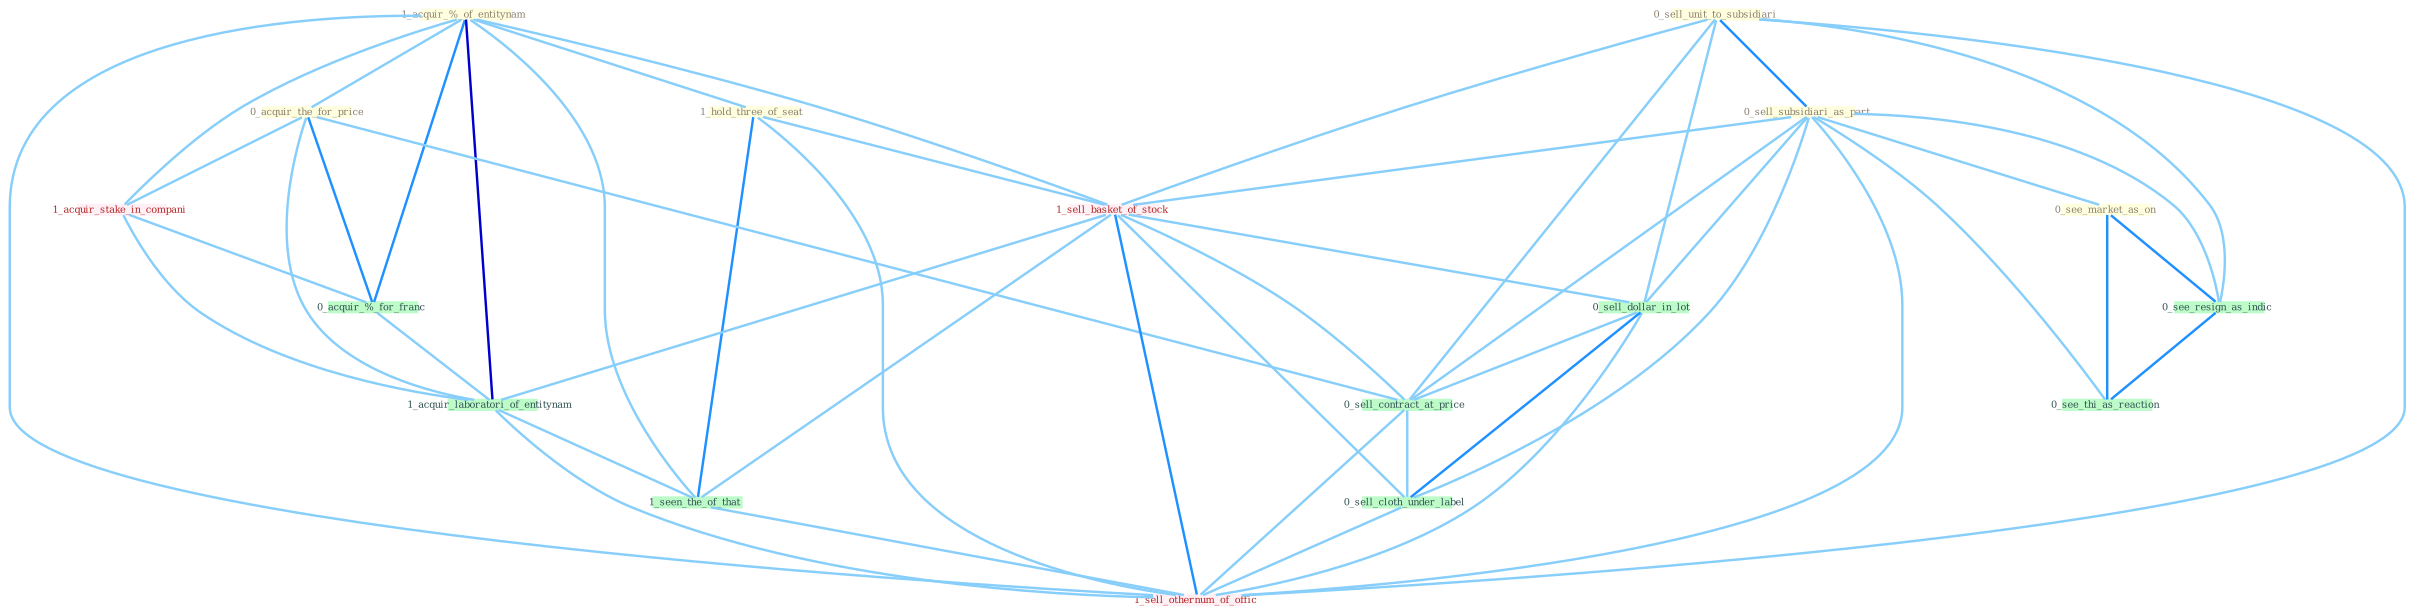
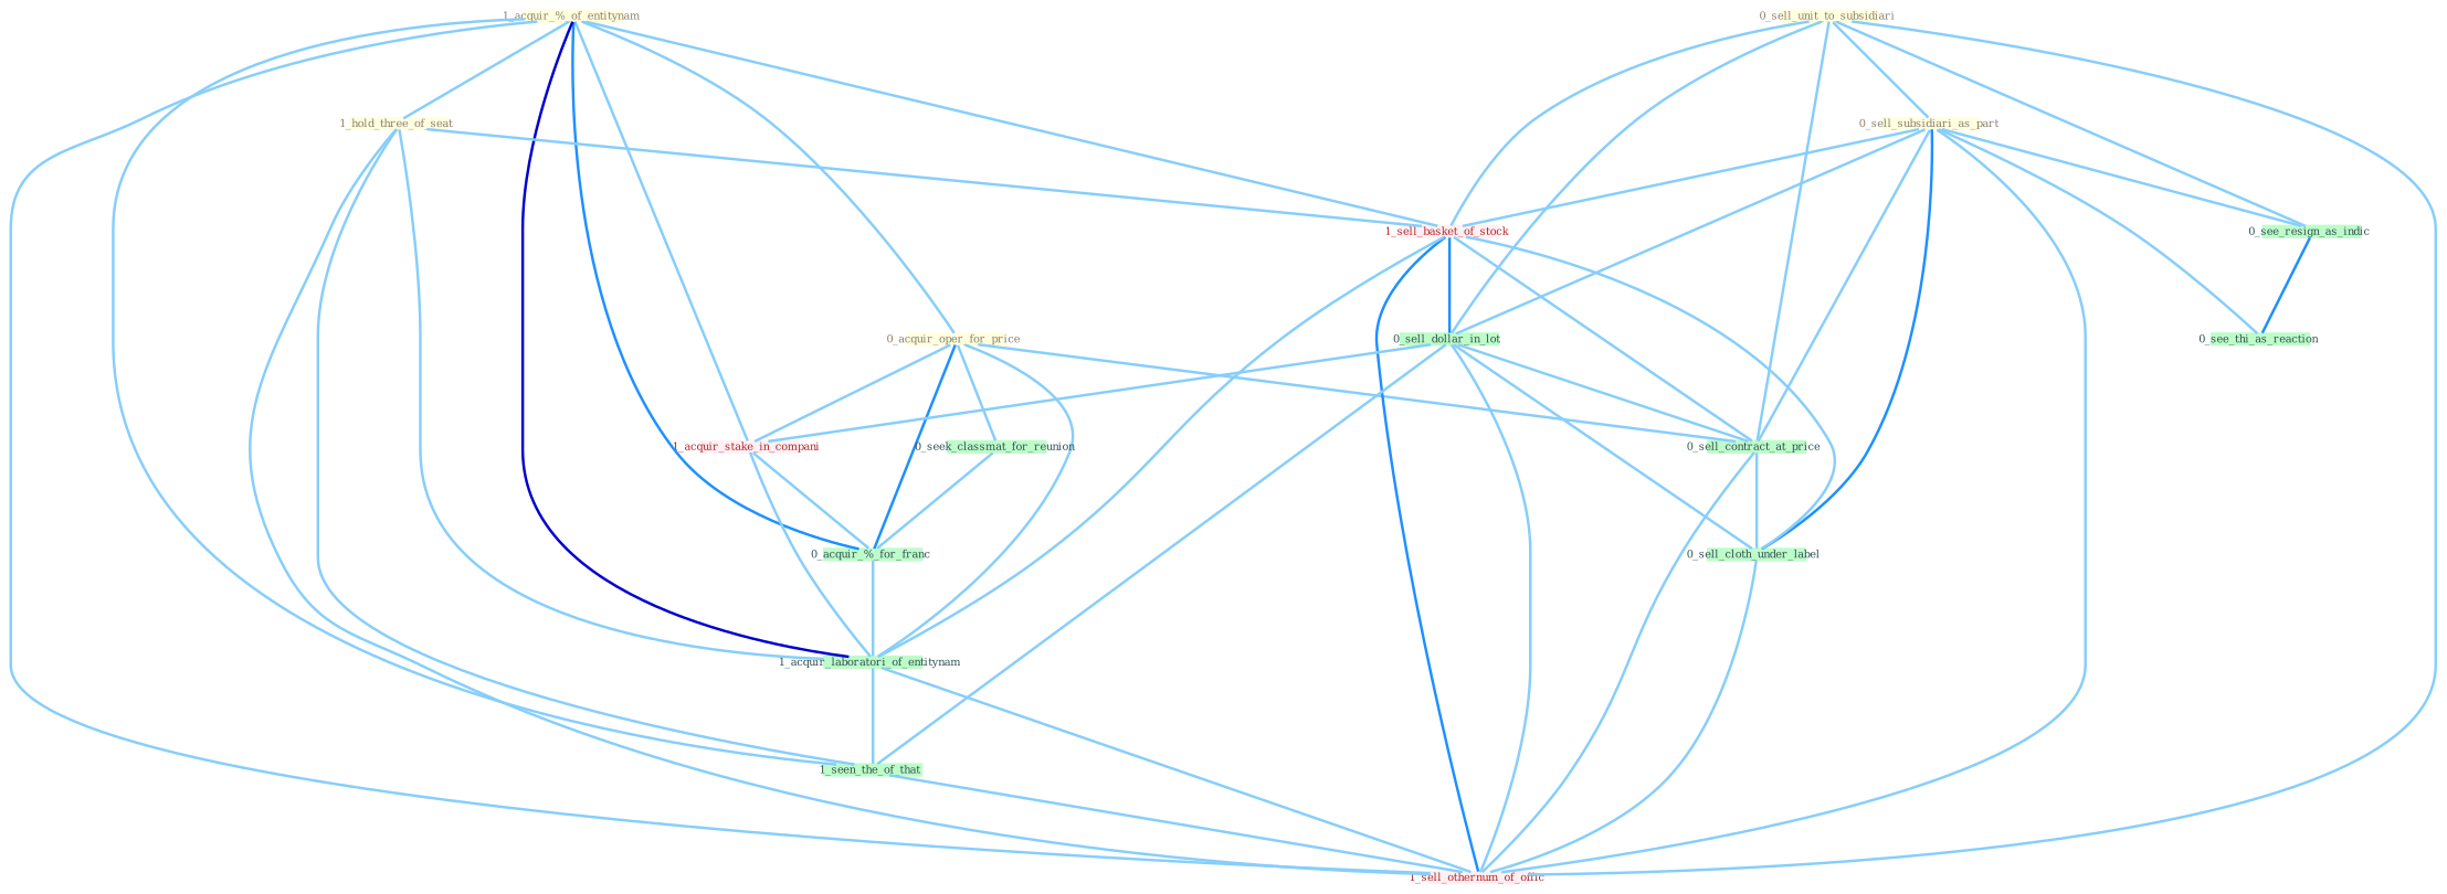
  graph {
    node [color="#BDFCC9" fixedsize=true fontcolor="#2f4f4f" fontsize=4 shape=polygon style=filled]
    edge [color="#87cefa" w=1]
    "1_acquir_%_of_entitynam " [color="#ffffe0" fontcolor="#8b7d6b" height=.06 width=.5]
    "1_hold_three_of_seat " [color="#ffffe0" fontcolor="#8b7d6b" height=.06 width=.5]
    "0_sell_unit_to_subsidiari " [color="#ffffe0" fontcolor="#8b7d6b" height=.06 width=.5]
    "0_sell_subsidiari_as_part " [color="#ffffe0" fontcolor="#8b7d6b" height=.06 width=.5]
-   "0_acquir_oper_for_price " [color="#ffffe0" fontcolor="#8b7d6b" height=.06 width=.5 label="0_acquir_the_for_price"]
-   "0_see_market_as_on " [color="#ffffe0" fontcolor="#8b7d6b" height=.06 width=.5]
+   "0_acquir_oper_for_price " [color="#ffffe0" fontcolor="#8b7d6b" height=.06 width=.5]
    "1_sell_basket_of_stock " [color="#fff0f5" fontcolor="#b22222" height=.06 width=.5]
    "1_acquir_stake_in_compani " [color="#fff0f5" fontcolor="#b22222" height=.06 width=.5]
    "1_sell_othernum_of_offic " [color="#fff0f5" fontcolor="#b22222" height=.06 width=.5]
    "0_acquir_%_for_franc " [height=.06 width=.5]
    "1_acquir_laboratori_of_entitynam " [height=.06 width=.5]
    "1_seen_the_of_that " [height=.06 width=.5]
    "0_sell_dollar_in_lot " [height=.06 width=.5]
    "0_sell_contract_at_price " [height=.06 width=.5]
    "0_see_resign_as_indic " [height=.06 width=.5]
    "0_sell_cloth_under_label " [height=.06 width=.5]
    "0_see_thi_as_reaction " [height=.06 width=.5]
+   "0_seek_classmat_for_reunion " [height=.06 width=.5]
    subgraph sub_1 {
      "1_acquir_%_of_entitynam "
      "1_hold_three_of_seat "
      "0_sell_unit_to_subsidiari "
      "0_sell_subsidiari_as_part "
      "0_acquir_oper_for_price "
-     "0_see_market_as_on "
    }
    subgraph sub_2 {
      "1_sell_basket_of_stock "
      "1_acquir_stake_in_compani "
      "1_sell_othernum_of_offic "
    }
    "1_acquir_%_of_entitynam " -- "1_hold_three_of_seat "
    "1_acquir_%_of_entitynam " -- "0_acquir_oper_for_price "
    "1_acquir_%_of_entitynam " -- "1_sell_basket_of_stock "
    "1_acquir_%_of_entitynam " -- "1_acquir_stake_in_compani "
    "1_acquir_%_of_entitynam " -- "1_sell_othernum_of_offic "
    "1_acquir_%_of_entitynam " -- "0_acquir_%_for_franc " [color="#1e90ff" w=2]
    "1_acquir_%_of_entitynam " -- "1_acquir_laboratori_of_entitynam " [color="#0000cd" w=3]
    "1_acquir_%_of_entitynam " -- "1_seen_the_of_that "
    "1_hold_three_of_seat " -- "1_sell_basket_of_stock "
    "1_hold_three_of_seat " -- "1_sell_othernum_of_offic "
-   "1_hold_three_of_seat " -- "1_seen_the_of_that " [color="#1e90ff"]
-   "0_sell_unit_to_subsidiari " -- "0_sell_subsidiari_as_part " [color="#1e90ff"]
+   "1_hold_three_of_seat " -- "1_acquir_laboratori_of_entitynam "
+   "1_hold_three_of_seat " -- "1_seen_the_of_that "
+   "0_sell_unit_to_subsidiari " -- "0_sell_subsidiari_as_part "
    "0_sell_unit_to_subsidiari " -- "1_sell_basket_of_stock "
    "0_sell_unit_to_subsidiari " -- "1_sell_othernum_of_offic "
    "0_sell_unit_to_subsidiari " -- "0_sell_dollar_in_lot "
    "0_sell_unit_to_subsidiari " -- "0_sell_contract_at_price "
    "0_sell_unit_to_subsidiari " -- "0_see_resign_as_indic "
-   "0_sell_subsidiari_as_part " -- "0_see_market_as_on "
    "0_sell_subsidiari_as_part " -- "1_sell_basket_of_stock "
    "0_sell_subsidiari_as_part " -- "1_sell_othernum_of_offic "
    "0_sell_subsidiari_as_part " -- "0_sell_dollar_in_lot "
    "0_sell_subsidiari_as_part " -- "0_sell_contract_at_price "
    "0_sell_subsidiari_as_part " -- "0_see_resign_as_indic "
-   "0_sell_subsidiari_as_part " -- "0_sell_cloth_under_label "
+   "0_sell_subsidiari_as_part " -- "0_sell_cloth_under_label " [color="#1e90ff"]
    "0_sell_subsidiari_as_part " -- "0_see_thi_as_reaction "
    "0_acquir_oper_for_price " -- "1_acquir_stake_in_compani "
    "0_acquir_oper_for_price " -- "0_acquir_%_for_franc " [color="#1e90ff" w=2]
    "0_acquir_oper_for_price " -- "1_acquir_laboratori_of_entitynam "
    "0_acquir_oper_for_price " -- "0_sell_contract_at_price "
-   "0_see_market_as_on " -- "0_see_resign_as_indic " [color="#1e90ff" w=2]
-   "0_see_market_as_on " -- "0_see_thi_as_reaction " [color="#1e90ff" w=2]
+   "0_acquir_oper_for_price " -- "0_seek_classmat_for_reunion "
    "1_sell_basket_of_stock " -- "1_sell_othernum_of_offic " [color="#1e90ff" w=2]
    "1_sell_basket_of_stock " -- "1_acquir_laboratori_of_entitynam "
-   "1_sell_basket_of_stock " -- "1_seen_the_of_that "
-   "1_sell_basket_of_stock " -- "0_sell_dollar_in_lot "
+   "0_sell_dollar_in_lot " -- "1_seen_the_of_that "
+   "1_sell_basket_of_stock " -- "0_sell_dollar_in_lot " [color="#1e90ff"]
    "1_sell_basket_of_stock " -- "0_sell_contract_at_price "
    "1_sell_basket_of_stock " -- "0_sell_cloth_under_label "
    "1_acquir_stake_in_compani " -- "0_acquir_%_for_franc "
    "1_acquir_stake_in_compani " -- "1_acquir_laboratori_of_entitynam "
    "0_acquir_%_for_franc " -- "1_acquir_laboratori_of_entitynam "
    "1_acquir_laboratori_of_entitynam " -- "1_sell_othernum_of_offic "
    "1_acquir_laboratori_of_entitynam " -- "1_seen_the_of_that "
    "1_seen_the_of_that " -- "1_sell_othernum_of_offic "
+   "0_sell_dollar_in_lot " -- "1_acquir_stake_in_compani "
    "0_sell_dollar_in_lot " -- "1_sell_othernum_of_offic "
    "0_sell_dollar_in_lot " -- "0_sell_contract_at_price "
-   "0_sell_dollar_in_lot " -- "0_sell_cloth_under_label " [color="#1e90ff"]
+   "0_sell_dollar_in_lot " -- "0_sell_cloth_under_label "
    "0_sell_contract_at_price " -- "1_sell_othernum_of_offic "
    "0_sell_contract_at_price " -- "0_sell_cloth_under_label "
    "0_see_resign_as_indic " -- "0_see_thi_as_reaction " [color="#1e90ff" w=2]
    "0_sell_cloth_under_label " -- "1_sell_othernum_of_offic "
+   "0_seek_classmat_for_reunion " -- "0_acquir_%_for_franc "
  }
